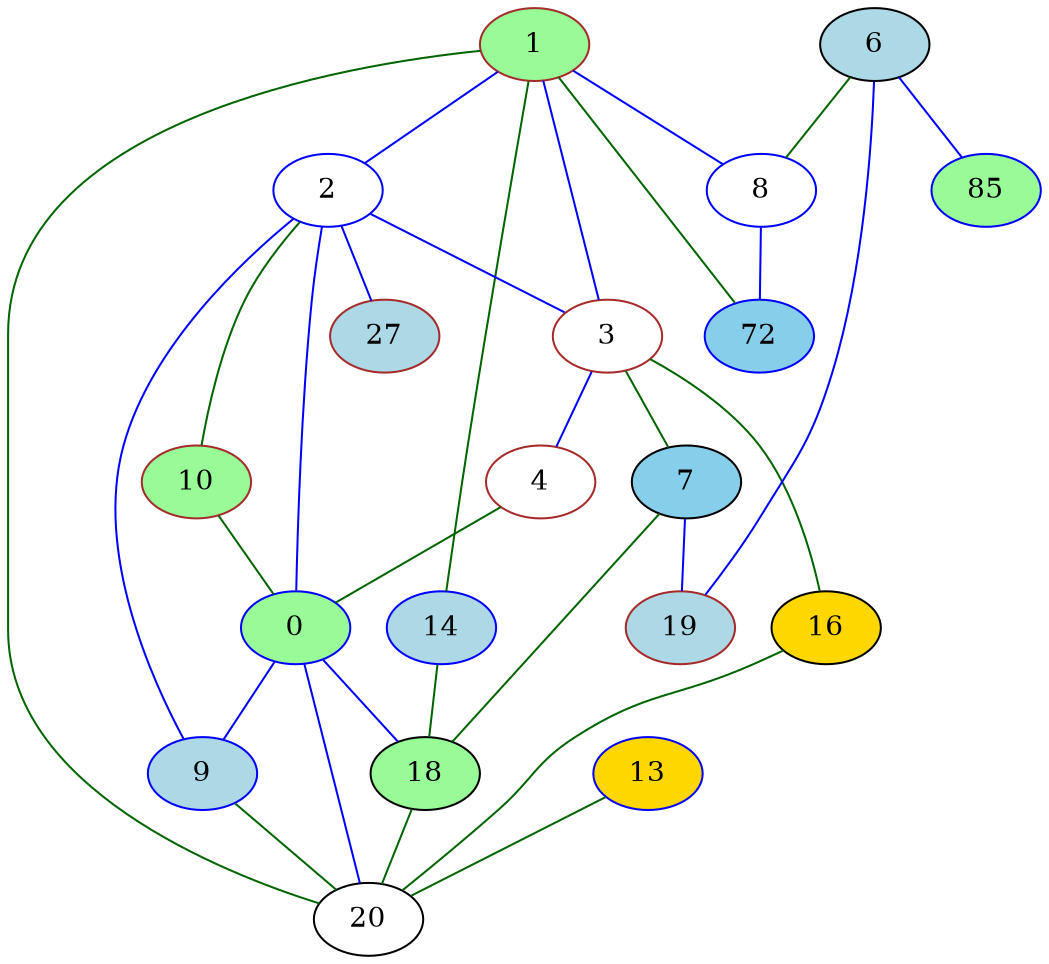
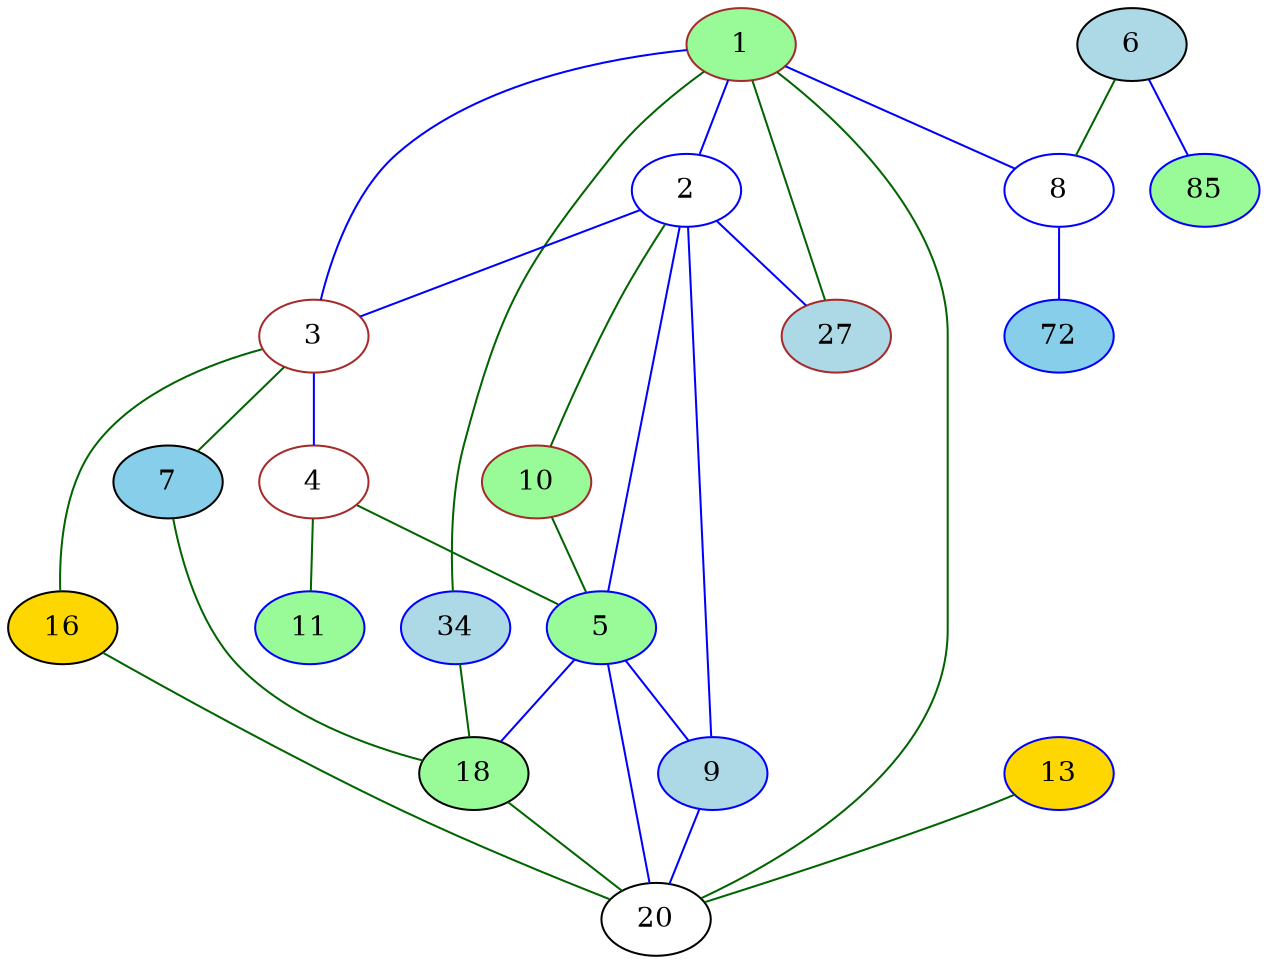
  graph {
    node [color=blue fillcolor=palegreen style=filled]
    edge [color=blue weight=1.0]
    1 [color=brown]
    2 [fillcolor=white]
    3 [color=brown fillcolor=white]
    8 [fillcolor=white]
    n5 [color=brown fillcolor=lightblue label=27]
    20 [color=black fillcolor=white]
-   14 [fillcolor=lightblue]
-   5 [label=0]
+   14 [fillcolor=lightblue label=34]
+   5
    9 [fillcolor=lightblue]
    10 [color=brown]
    4 [color=brown fillcolor=white]
    7 [color=black fillcolor=skyblue]
    16 [color=black fillcolor=gold]
+   11
    n15 [fillcolor=skyblue label=72]
    18 [color=black]
-   19 [color=brown fillcolor=lightblue]
    6 [color=black fillcolor=lightblue]
    n19 [label=85]
    13 [fillcolor=gold]
    1 -- 2
    1 -- 3
    1 -- 8
-   1 -- n15 [color=darkgreen]
+   1 -- n5 [color=darkgreen]
    1 -- 20 [color=darkgreen]
    1 -- 14 [color=darkgreen]
    2 -- 3
    2 -- n5
    2 -- 5
    2 -- 9
    2 -- 10 [color=darkgreen]
    3 -- 4
    3 -- 7 [color=darkgreen]
    3 -- 16 [color=darkgreen]
    8 -- n15
    14 -- 18 [color=darkgreen]
    5 -- 20
    5 -- 9
    5 -- 18
-   9 -- 20 [color=darkgreen]
+   9 -- 20
    10 -- 5 [color=darkgreen]
    4 -- 5 [color=darkgreen]
+   4 -- 11 [color=darkgreen]
    7 -- 18 [color=darkgreen]
-   7 -- 19
    16 -- 20 [color=darkgreen]
    18 -- 20 [color=darkgreen]
    6 -- 8 [color=darkgreen]
-   6 -- 19
    6 -- n19
    13 -- 20 [color=darkgreen]
  }
